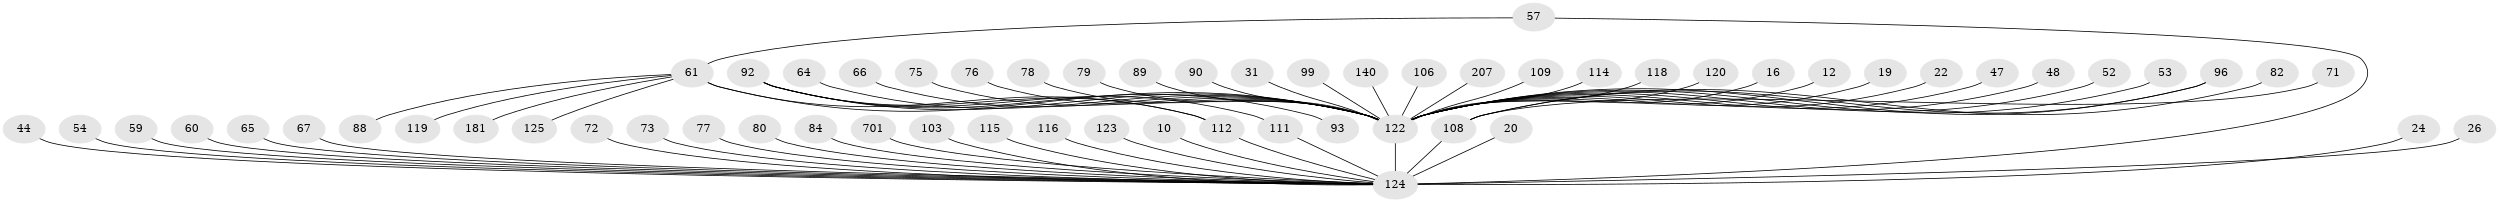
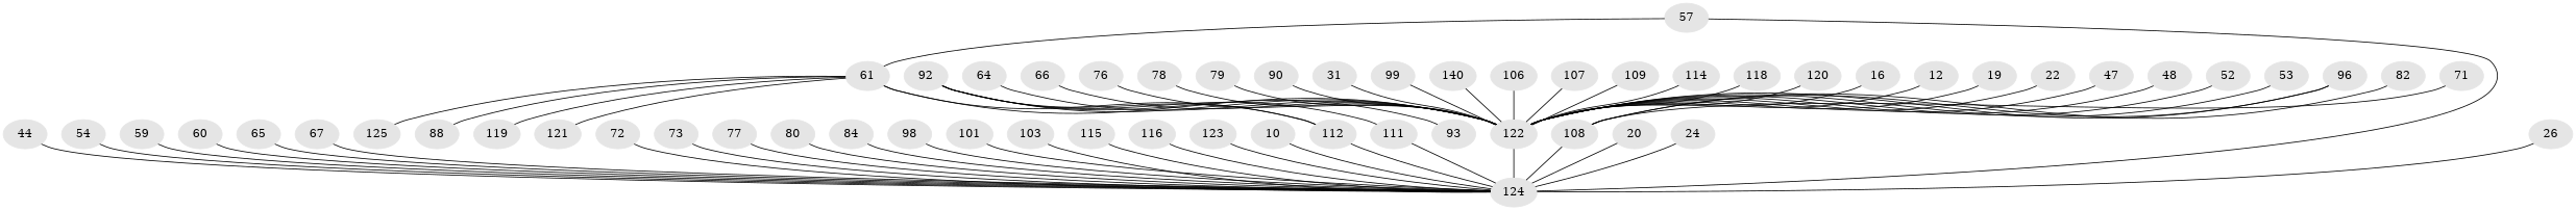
  graph {
    fontname="DejaVu Serif"
    node [color=gray90 fontname="DejaVu Serif" style=filled]
    edge [fontname="DejaVu Serif"]
    124 [super="+68+11+42"]
    10
    122 [super="+32+63+113+23+25+27+50+9"]
    16
    n5 [label=12]
    19
    20 [super="+3+7"]
    22
    24
    26
    44
    47
    48
    52
    53
    54
    61 [super="+36+46"]
    88
    112 [super="+62+86"]
    119
-   121 [label=181]
+   121
    125 [super="+95"]
    57
    59
    60
    64
    65
    66
    67
    108 [super="+105"]
    71
    72
    73
-   75
    76
    77 [super="+58+70+74"]
    78
    79
    80
    82
    84
-   89
    90
    n44 [label=31]
    92 [super="+37"]
    93
    111 [super="+102+69"]
    96
+   98 [super="+56"]
    99
    n51 [label=140]
-   101 [label=701]
+   101
    103
    106 [super="+39+41"]
-   107 [label=207]
+   107
    109
    114
    115 [super="+49"]
    116
    118 [super="+104+110+117"]
    120
    123
    10 -- 124
    122 -- 124 [weight=15]
    16 -- 122
    n5 -- 122
    19 -- 122
    20 -- 124
    22 -- 122
    24 -- 124
    26 -- 124
    44 -- 124
    47 -- 122
    48 -- 122
    52 -- 122
    53 -- 122
    54 -- 124
    61 -- 122 [weight=6]
    61 -- 88
    61 -- 112
    61 -- 119
    61 -- 121
    61 -- 125
    112 -- 124
    57 -- 124
    57 -- 61
    59 -- 124
    60 -- 124
    64 -- 122
    65 -- 124
    66 -- 122
    67 -- 124
    108 -- 124 [weight=3]
    71 -- 108
    72 -- 124
    73 -- 124
-   75 -- 122
    76 -- 122
    77 -- 124
    78 -- 122
    79 -- 122
    80 -- 124
    82 -- 108
    84 -- 124
-   89 -- 122
    90 -- 122
    n44 -- 122
    92 -- 122 [weight=3]
    92 -- 112
    92 -- 93
    92 -- 111
    111 -- 124 [weight=2]
    96 -- 122
    96 -- 108
+   98 -- 124
    99 -- 122 [weight=2]
    n51 -- 122 [weight=2]
    101 -- 124
    103 -- 124
    106 -- 122
    107 -- 122
    109 -- 122
    114 -- 122
    115 -- 124
    116 -- 124
    118 -- 122 [weight=2]
    120 -- 122
    123 -- 124
  }
